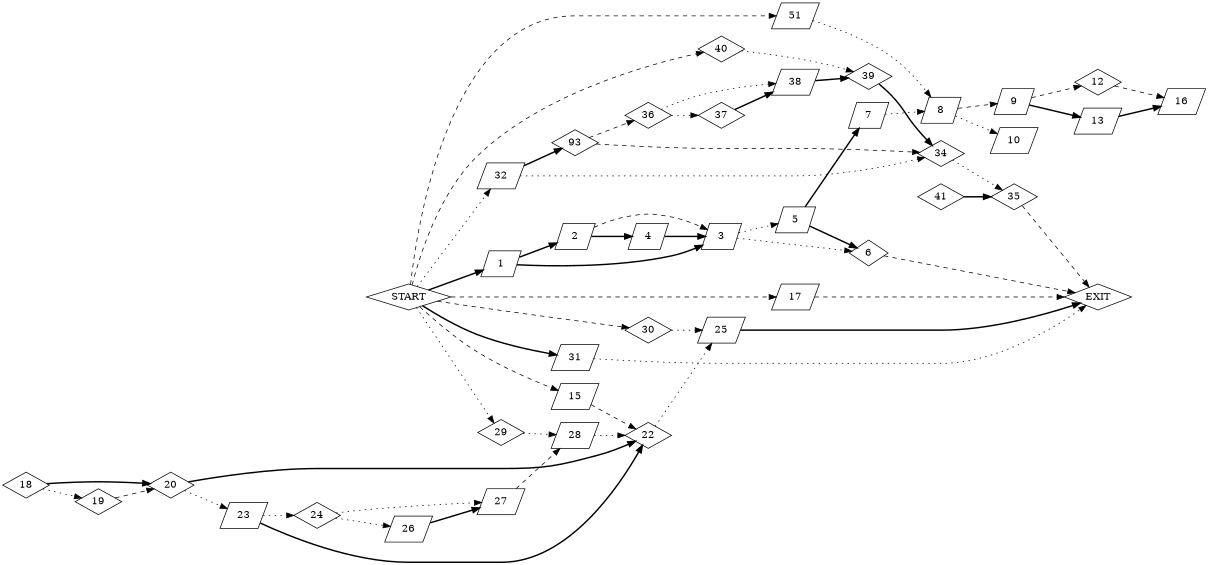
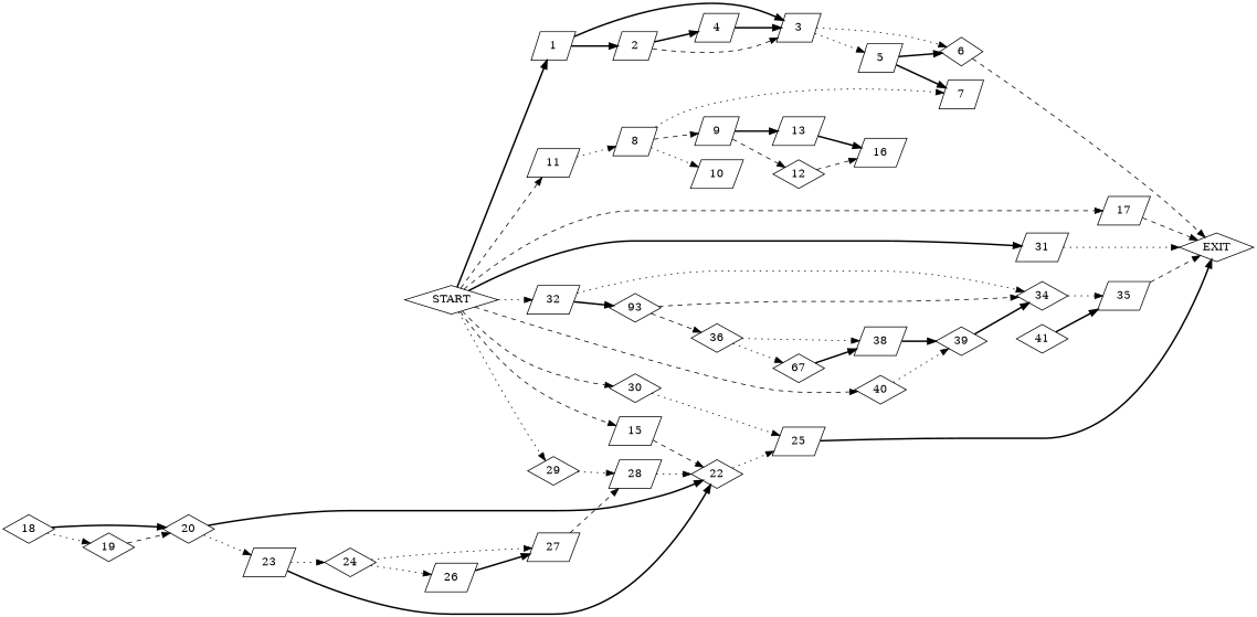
  digraph {
    rankdir=LR
    node [shape=parallelogram]
    edge [style=dotted]
    n1 [label=START shape=diamond]
    1
-   11 [label=51]
+   11
    15
    17
    29 [shape=diamond]
    30 [shape=diamond]
    31
    32
    40 [shape=diamond]
    2
    3
    8
    22 [shape=diamond]
    n15 [label=EXIT shape=diamond]
    28
    25
    n18 [label=93 shape=diamond]
    34 [shape=diamond]
    39 [shape=diamond]
    41 [shape=diamond]
-   35 [shape=diamond]
+   35
    4
    5
    6 [shape=diamond]
    7
    9
    10
    12 [shape=diamond]
    13
    16
    18 [shape=diamond]
    19 [shape=diamond]
    20 [shape=diamond]
    23
    24 [shape=diamond]
    26
    27
    36 [shape=diamond]
-   37 [shape=diamond]
+   37 [shape=diamond label=67]
    38
    n1 -> 1 [style=bold]
    n1 -> 11 [style=dashed]
    n1 -> 15 [style=dashed]
    n1 -> 17 [style=dashed]
    n1 -> 29
    n1 -> 30 [style=dashed]
    n1 -> 31 [style=bold]
    n1 -> 32
    n1 -> 40 [style=dashed]
    1 -> 2 [style=bold]
    1 -> 3 [style=bold]
    11 -> 8
    15 -> 22 [style=dashed]
    17 -> n15 [style=dashed]
    29 -> 28
    30 -> 25
    31 -> n15
    32 -> n18 [style=bold]
    32 -> 34
    40 -> 39
    2 -> 3 [style=dashed]
    2 -> 4 [style=bold]
    3 -> 5
    3 -> 6
    8 -> 9 [style=dashed]
    8 -> 10
    22 -> 25
    28 -> 22
    25 -> n15 [style=bold]
    n18 -> 34 [style=dashed]
    n18 -> 36 [style=dashed]
    34 -> 35
    39 -> 34 [style=bold]
    41 -> 35 [style=bold]
    35 -> n15 [style=dashed]
    4 -> 3 [style=bold]
    5 -> 6 [style=bold]
    5 -> 7 [style=bold]
    6 -> n15 [style=dashed]
-   7 -> 8
+   8 -> 7
    9 -> 12 [style=dashed]
    9 -> 13 [style=bold]
    12 -> 16 [style=dashed]
    13 -> 16 [style=bold]
    18 -> 19
    18 -> 20 [style=bold]
    19 -> 20 [style=dashed]
    20 -> 22 [style=bold]
    20 -> 23
    23 -> 22 [style=bold]
    23 -> 24
    24 -> 26
    24 -> 27
    26 -> 27 [style=bold]
    27 -> 28 [style=dashed]
    36 -> 37
    36 -> 38
    37 -> 38 [style=bold]
    38 -> 39 [style=bold]
  }
